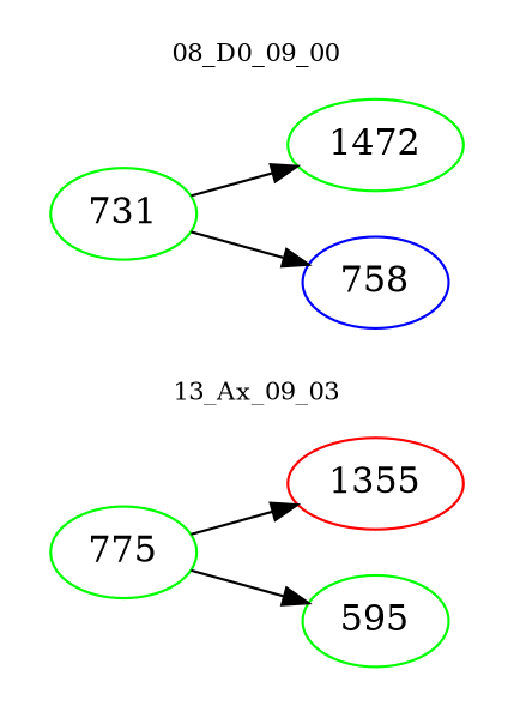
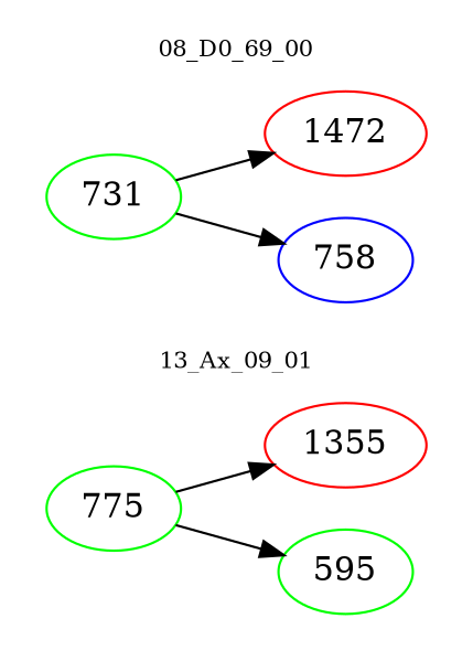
  digraph {
    rankdir=LR
    node [color=green]
    edge [color=black]
    n1 [label=775]
    n2 [label=595]
    n3 [color=red label=1355]
    n4 [label=731]
    n5 [color=blue label=758]
-   n6 [label=1472]
+   n6 [color=red label=1472]
    subgraph cluster_1 {
      color=white
      fontsize=10
-     label="13_Ax_09_03"
+     label="13_Ax_09_01"
      n1
      n2
      n3
    }
    subgraph cluster_2 {
      color=white
      fontsize=10
-     label="08_D0_09_00"
+     label="08_D0_69_00"
      n4
      n5
      n6
    }
    n1 -> n2
    n1 -> n3
    n4 -> n5
    n4 -> n6
  }
